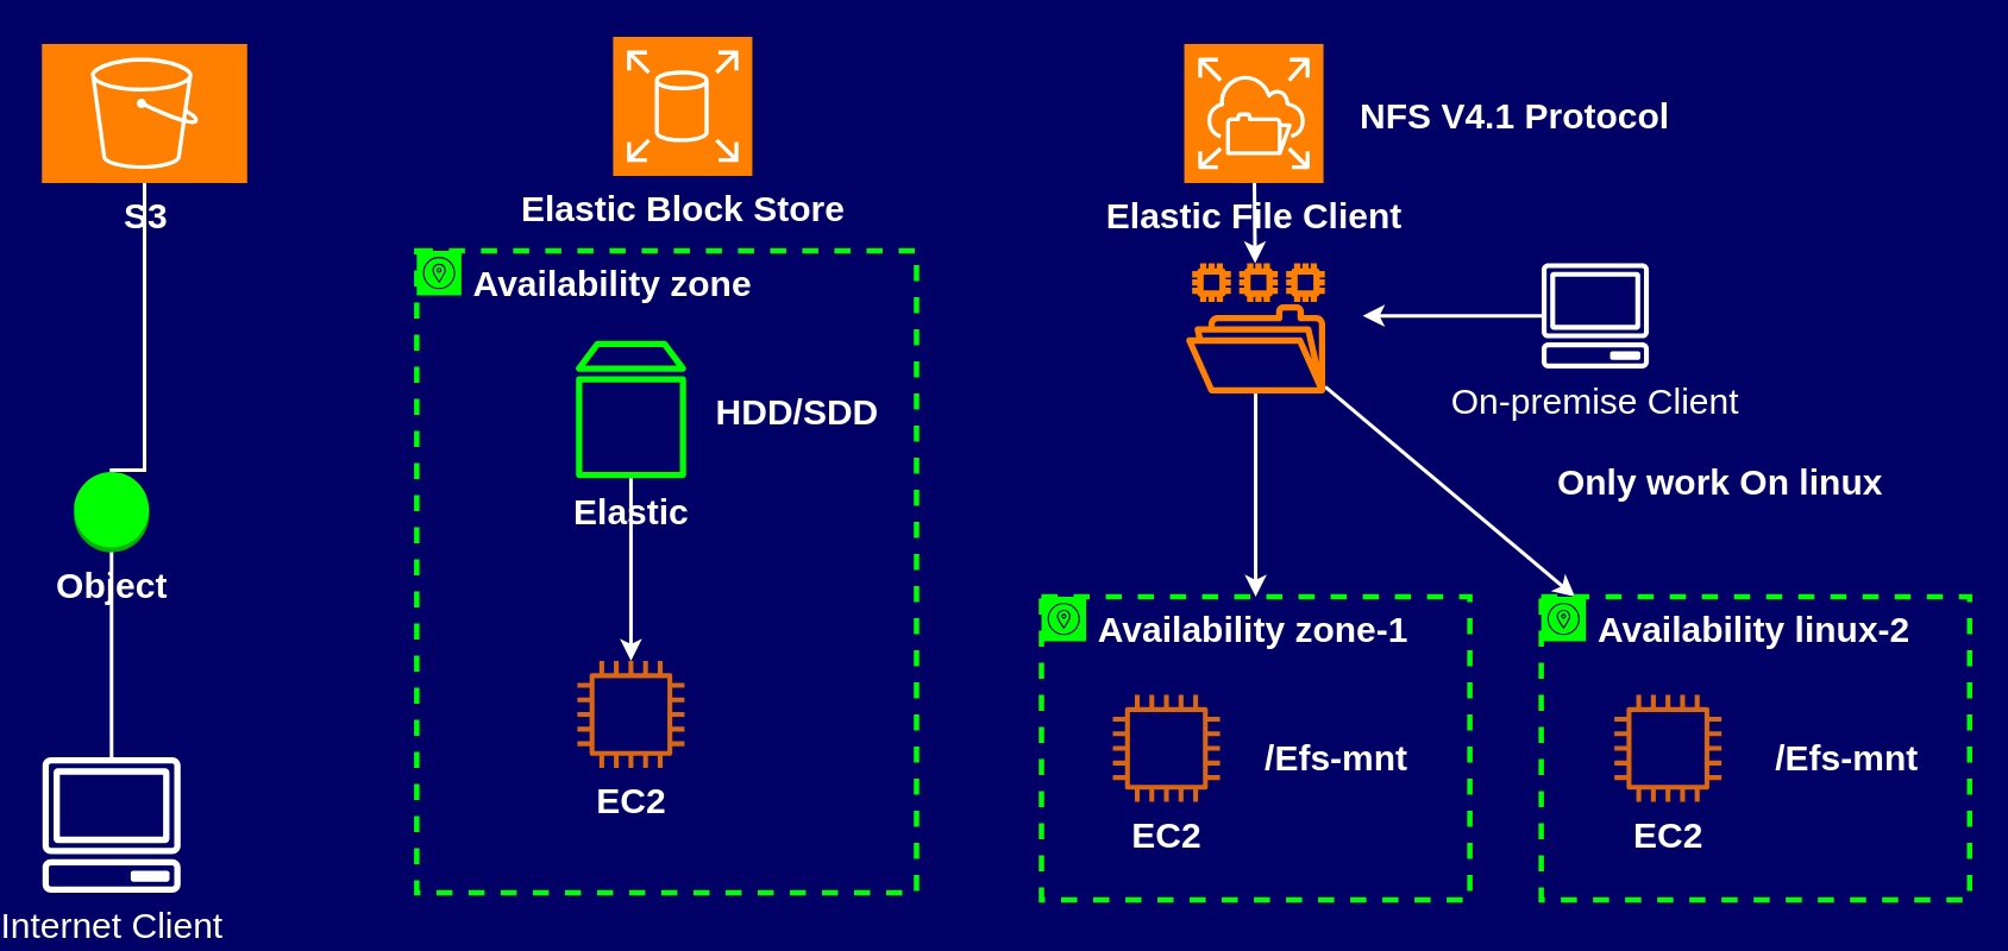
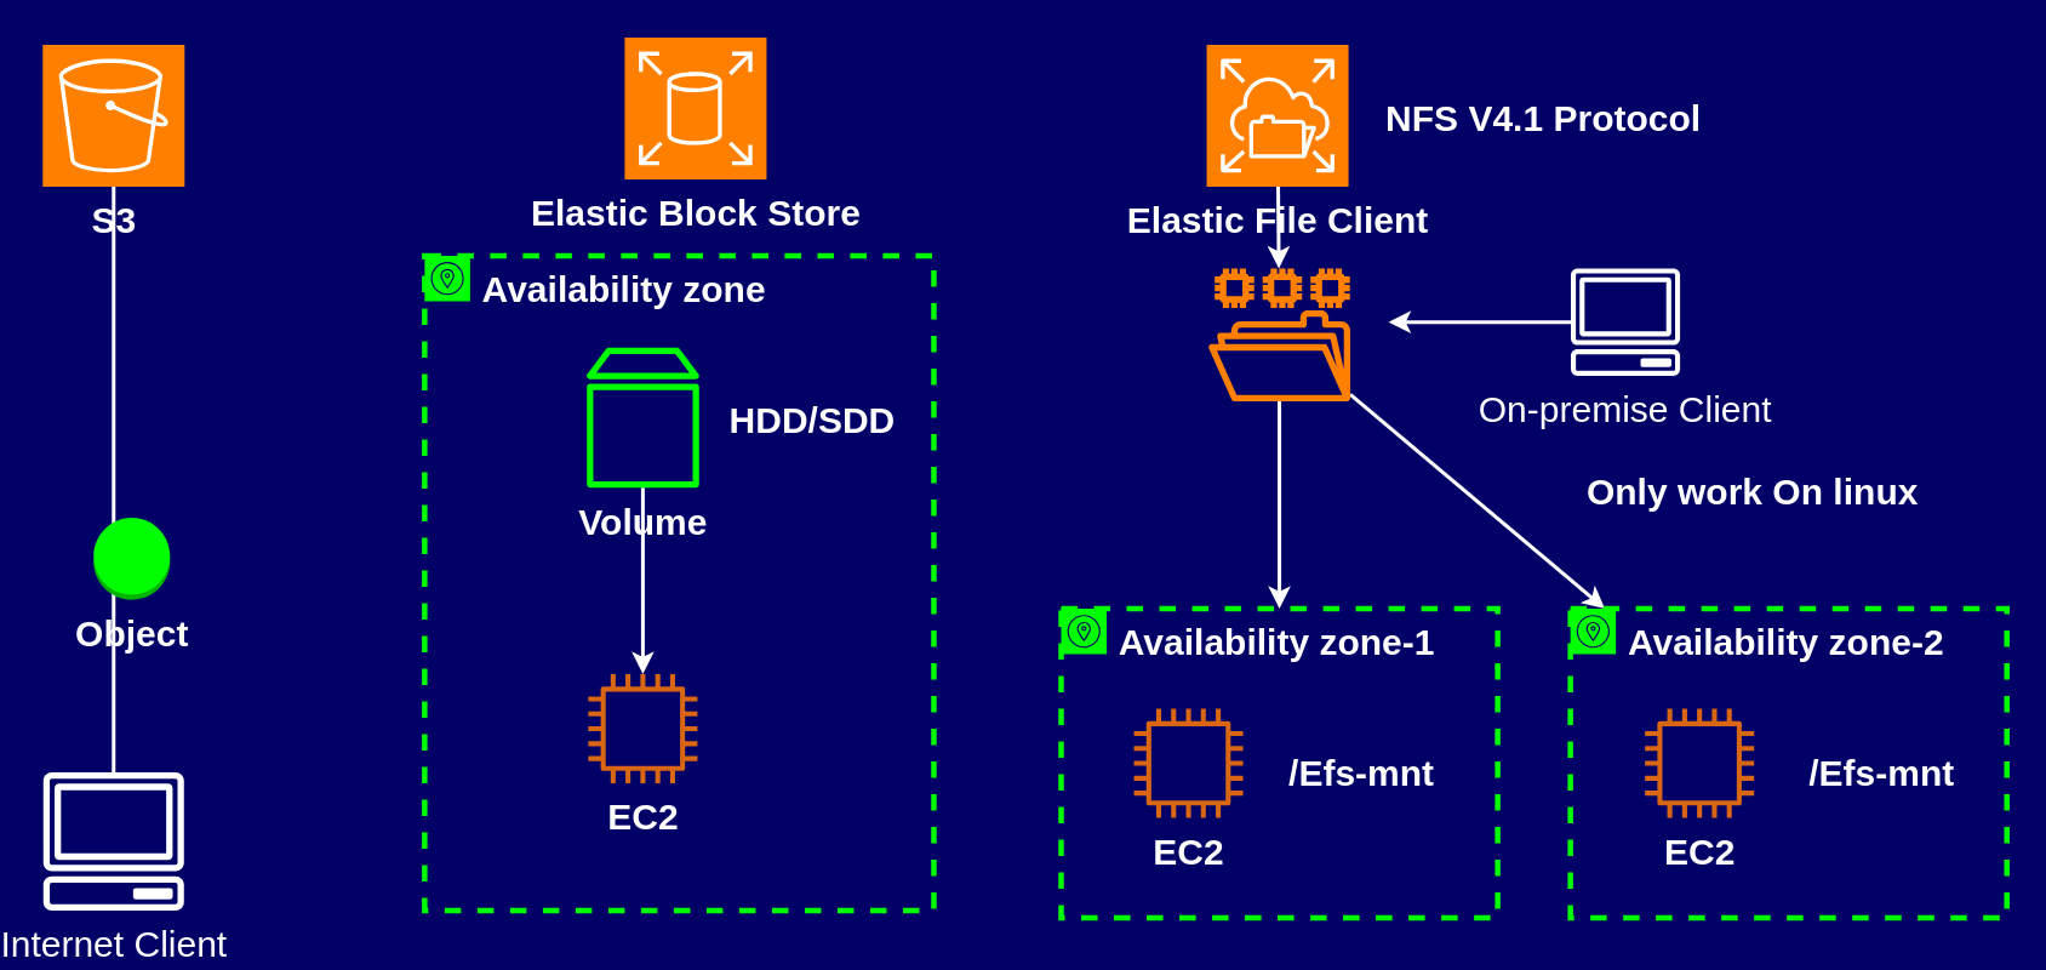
  <mxCell id="0" />
  <mxCell id="1" parent="0" />
- <mxCell id="2" value="&lt;font style=&quot;font-size: 20px&quot; color=&quot;#ffffff&quot;&gt;&lt;b&gt;S3&lt;/b&gt;&lt;/font&gt;" style="outlineConnect=0;fontColor=#232F3E;gradientDirection=north;strokeColor=#ffffff;dashed=0;verticalLabelPosition=bottom;verticalAlign=top;align=center;html=1;fontSize=12;fontStyle=0;aspect=fixed;shape=mxgraph.aws4.resourceIcon;resIcon=mxgraph.aws4.s3;fillColor=#FF8000;" vertex="1" parent="1"><mxGeometry x="20" y="24" width="115" height="78" as="geometry" /></mxCell>
+ <mxCell id="2" value="&lt;font style=&quot;font-size: 20px&quot; color=&quot;#ffffff&quot;&gt;&lt;b&gt;S3&lt;/b&gt;&lt;/font&gt;" style="outlineConnect=0;fontColor=#232F3E;gradientDirection=north;strokeColor=#ffffff;dashed=0;verticalLabelPosition=bottom;verticalAlign=top;align=center;html=1;fontSize=12;fontStyle=0;aspect=fixed;shape=mxgraph.aws4.resourceIcon;resIcon=mxgraph.aws4.s3;fillColor=#FF8000;" vertex="1" parent="1"><mxGeometry x="20" y="24" width="78" height="78" as="geometry" /></mxCell>
  <mxCell id="3" value="&lt;b&gt;&lt;font style=&quot;font-size: 20px&quot; color=&quot;#ffffff&quot;&gt;Elastic Block Store&lt;/font&gt;&lt;/b&gt;" style="outlineConnect=0;fontColor=#232F3E;gradientDirection=north;strokeColor=#ffffff;dashed=0;verticalLabelPosition=bottom;verticalAlign=top;align=center;html=1;fontSize=12;fontStyle=0;aspect=fixed;shape=mxgraph.aws4.resourceIcon;resIcon=mxgraph.aws4.elastic_block_store;fillColor=#FF8000;" vertex="1" parent="1"><mxGeometry x="340" y="20" width="78" height="78" as="geometry" /></mxCell>
  <mxCell id="4" style="edgeStyle=none;rounded=0;orthogonalLoop=1;jettySize=auto;html=1;strokeColor=#FFFFFF;strokeWidth=2;" edge="1" parent="1" source="5" target="16"><mxGeometry relative="1" as="geometry" /></mxCell>
  <mxCell id="5" value="&lt;b&gt;&lt;font style=&quot;font-size: 20px&quot; color=&quot;#ffffff&quot;&gt;Elastic File Client&lt;/font&gt;&lt;/b&gt;" style="outlineConnect=0;fontColor=#232F3E;gradientDirection=north;strokeColor=#ffffff;dashed=0;verticalLabelPosition=bottom;verticalAlign=top;align=center;html=1;fontSize=12;fontStyle=0;aspect=fixed;shape=mxgraph.aws4.resourceIcon;resIcon=mxgraph.aws4.elastic_file_system;fillColor=#FF8000;" vertex="1" parent="1"><mxGeometry x="660" y="24" width="78" height="78" as="geometry" /></mxCell>
  <mxCell id="6" style="edgeStyle=orthogonalEdgeStyle;rounded=0;orthogonalLoop=1;jettySize=auto;html=1;strokeColor=#FFFFFF;strokeWidth=2;endArrow=none;" edge="1" parent="1" source="7" target="2"><mxGeometry relative="1" as="geometry" /></mxCell>
  <mxCell id="7" value="&lt;font color=&quot;#ffffff&quot; style=&quot;font-size: 20px&quot;&gt;Internet Client&lt;/font&gt;" style="outlineConnect=0;fontColor=#232F3E;gradientColor=none;strokeColor=none;dashed=0;verticalLabelPosition=bottom;verticalAlign=top;align=center;html=1;fontSize=12;fontStyle=0;aspect=fixed;pointerEvents=1;shape=mxgraph.aws4.client;fillColor=#FFFFFF;" vertex="1" parent="1"><mxGeometry x="20" y="424" width="78" height="76" as="geometry" /></mxCell>
- <mxCell id="8" value="&lt;font style=&quot;font-size: 20px&quot; color=&quot;#ffffff&quot;&gt;&lt;b&gt;Object&lt;/b&gt;&lt;/font&gt;" style="outlineConnect=0;dashed=0;verticalLabelPosition=bottom;verticalAlign=top;align=center;html=1;shape=mxgraph.aws3.object;gradientColor=none;fillColor=#00FF00;" vertex="1" parent="1"><mxGeometry x="38" y="264" width="42" height="45" as="geometry" /></mxCell>
+ <mxCell id="8" value="&lt;font style=&quot;font-size: 20px&quot; color=&quot;#ffffff&quot;&gt;&lt;b&gt;Object&lt;/b&gt;&lt;/font&gt;" style="outlineConnect=0;dashed=0;verticalLabelPosition=bottom;verticalAlign=top;align=center;html=1;shape=mxgraph.aws3.object;gradientColor=none;fillColor=#00FF00;" vertex="1" parent="1"><mxGeometry x="48" y="284" width="42" height="45" as="geometry" /></mxCell>
  <mxCell id="9" value="&lt;font color=&quot;#ffffff&quot; size=&quot;1&quot;&gt;&lt;b style=&quot;font-size: 20px&quot;&gt;Availability zone&lt;/b&gt;&lt;/font&gt;" style="outlineConnect=0;gradientColor=none;html=1;whiteSpace=wrap;fontSize=12;fontStyle=0;shape=mxgraph.aws4.group;grIcon=mxgraph.aws4.group_availability_zone;fillColor=none;verticalAlign=top;align=left;spacingLeft=30;fontColor=#545B64;dashed=1;strokeColor=#00FF00;strokeWidth=3;" vertex="1" parent="1"><mxGeometry x="230" y="140" width="280" height="360" as="geometry" /></mxCell>
  <mxCell id="10" style="edgeStyle=orthogonalEdgeStyle;rounded=0;orthogonalLoop=1;jettySize=auto;html=1;strokeColor=#FFFFFF;strokeWidth=2;" edge="1" parent="1" source="11" target="12"><mxGeometry relative="1" as="geometry" /></mxCell>
- <mxCell id="11" value="&lt;b&gt;&lt;font style=&quot;font-size: 20px&quot; color=&quot;#ffffff&quot;&gt;Elastic&lt;/font&gt;&lt;/b&gt;" style="outlineConnect=0;fontColor=#232F3E;gradientColor=none;strokeColor=none;dashed=0;verticalLabelPosition=bottom;verticalAlign=top;align=center;html=1;fontSize=12;fontStyle=0;aspect=fixed;pointerEvents=1;shape=mxgraph.aws4.volume;fillColor=#00FF00;" vertex="1" parent="1"><mxGeometry x="319" y="190" width="62" height="78" as="geometry" /></mxCell>
+ <mxCell id="11" value="&lt;b&gt;&lt;font style=&quot;font-size: 20px&quot; color=&quot;#ffffff&quot;&gt;Volume&lt;/font&gt;&lt;/b&gt;" style="outlineConnect=0;fontColor=#232F3E;gradientColor=none;strokeColor=none;dashed=0;verticalLabelPosition=bottom;verticalAlign=top;align=center;html=1;fontSize=12;fontStyle=0;aspect=fixed;pointerEvents=1;shape=mxgraph.aws4.volume;fillColor=#00FF00;" vertex="1" parent="1"><mxGeometry x="319" y="190" width="62" height="78" as="geometry" /></mxCell>
  <mxCell id="12" value="&lt;b style=&quot;font-size: 20px&quot;&gt;&lt;font color=&quot;#ffffff&quot;&gt;EC2&lt;/font&gt;&lt;br&gt;&lt;/b&gt;" style="outlineConnect=0;fontColor=#232F3E;gradientColor=none;fillColor=#D86613;strokeColor=none;dashed=0;verticalLabelPosition=bottom;verticalAlign=top;align=center;html=1;fontSize=12;fontStyle=0;aspect=fixed;pointerEvents=1;shape=mxgraph.aws4.instance2;" vertex="1" parent="1"><mxGeometry x="320" y="370" width="60" height="60" as="geometry" /></mxCell>
  <mxCell id="13" value="&lt;font color=&quot;#ffffff&quot;&gt;&lt;span style=&quot;font-size: 20px&quot;&gt;&lt;b&gt;HDD/SDD&lt;/b&gt;&lt;/span&gt;&lt;/font&gt;" style="text;html=1;resizable=0;autosize=1;align=center;verticalAlign=middle;points=[];fillColor=none;strokeColor=none;rounded=0;" vertex="1" parent="1"><mxGeometry x="388" y="220" width="110" height="20" as="geometry" /></mxCell>
  <mxCell id="14" style="edgeStyle=orthogonalEdgeStyle;rounded=0;orthogonalLoop=1;jettySize=auto;html=1;strokeColor=#FFFFFF;strokeWidth=2;" edge="1" parent="1" source="16" target="17"><mxGeometry relative="1" as="geometry" /></mxCell>
  <mxCell id="15" style="rounded=0;orthogonalLoop=1;jettySize=auto;html=1;strokeColor=#FFFFFF;strokeWidth=2;" edge="1" parent="1" source="16" target="18"><mxGeometry relative="1" as="geometry" /></mxCell>
  <mxCell id="16" value="" style="outlineConnect=0;fontColor=#232F3E;gradientColor=none;strokeColor=none;dashed=0;verticalLabelPosition=bottom;verticalAlign=top;align=center;html=1;fontSize=12;fontStyle=0;aspect=fixed;pointerEvents=1;shape=mxgraph.aws4.file_system;fillColor=#FF8000;" vertex="1" parent="1"><mxGeometry x="661" y="147" width="78" height="73" as="geometry" /></mxCell>
  <mxCell id="17" value="&lt;font color=&quot;#ffffff&quot; size=&quot;1&quot;&gt;&lt;b style=&quot;font-size: 20px&quot;&gt;Availability zone-1&lt;/b&gt;&lt;/font&gt;" style="outlineConnect=0;gradientColor=none;html=1;whiteSpace=wrap;fontSize=12;fontStyle=0;shape=mxgraph.aws4.group;grIcon=mxgraph.aws4.group_availability_zone;fillColor=none;verticalAlign=top;align=left;spacingLeft=30;fontColor=#545B64;dashed=1;strokeColor=#00FF00;strokeWidth=3;" vertex="1" parent="1"><mxGeometry x="580" y="334" width="240" height="170" as="geometry" /></mxCell>
- <mxCell id="18" value="&lt;font color=&quot;#ffffff&quot; size=&quot;1&quot;&gt;&lt;b style=&quot;font-size: 20px&quot;&gt;Availability linux-2&lt;/b&gt;&lt;/font&gt;" style="outlineConnect=0;gradientColor=none;html=1;whiteSpace=wrap;fontSize=12;fontStyle=0;shape=mxgraph.aws4.group;grIcon=mxgraph.aws4.group_availability_zone;fillColor=none;verticalAlign=top;align=left;spacingLeft=30;fontColor=#545B64;dashed=1;strokeColor=#00FF00;strokeWidth=3;" vertex="1" parent="1"><mxGeometry x="860" y="334" width="240" height="170" as="geometry" /></mxCell>
+ <mxCell id="18" value="&lt;font color=&quot;#ffffff&quot; size=&quot;1&quot;&gt;&lt;b style=&quot;font-size: 20px&quot;&gt;Availability zone-2&lt;/b&gt;&lt;/font&gt;" style="outlineConnect=0;gradientColor=none;html=1;whiteSpace=wrap;fontSize=12;fontStyle=0;shape=mxgraph.aws4.group;grIcon=mxgraph.aws4.group_availability_zone;fillColor=none;verticalAlign=top;align=left;spacingLeft=30;fontColor=#545B64;dashed=1;strokeColor=#00FF00;strokeWidth=3;" vertex="1" parent="1"><mxGeometry x="860" y="334" width="240" height="170" as="geometry" /></mxCell>
  <mxCell id="19" value="&lt;b style=&quot;font-size: 20px&quot;&gt;&lt;font color=&quot;#ffffff&quot;&gt;EC2&lt;/font&gt;&lt;br&gt;&lt;/b&gt;" style="outlineConnect=0;fontColor=#232F3E;gradientColor=none;fillColor=#D86613;strokeColor=none;dashed=0;verticalLabelPosition=bottom;verticalAlign=top;align=center;html=1;fontSize=12;fontStyle=0;aspect=fixed;pointerEvents=1;shape=mxgraph.aws4.instance2;" vertex="1" parent="1"><mxGeometry x="620" y="389" width="60" height="60" as="geometry" /></mxCell>
  <mxCell id="20" value="&lt;b style=&quot;font-size: 20px&quot;&gt;&lt;font color=&quot;#ffffff&quot;&gt;EC2&lt;/font&gt;&lt;br&gt;&lt;/b&gt;" style="outlineConnect=0;fontColor=#232F3E;gradientColor=none;fillColor=#D86613;strokeColor=none;dashed=0;verticalLabelPosition=bottom;verticalAlign=top;align=center;html=1;fontSize=12;fontStyle=0;aspect=fixed;pointerEvents=1;shape=mxgraph.aws4.instance2;" vertex="1" parent="1"><mxGeometry x="901" y="389" width="60" height="60" as="geometry" /></mxCell>
  <mxCell id="21" value="&lt;font color=&quot;#ffffff&quot;&gt;&lt;span style=&quot;font-size: 20px&quot;&gt;&lt;b&gt;/Efs-mnt&lt;/b&gt;&lt;/span&gt;&lt;/font&gt;" style="text;html=1;resizable=0;autosize=1;align=center;verticalAlign=middle;points=[];fillColor=none;strokeColor=none;rounded=0;" vertex="1" parent="1"><mxGeometry x="695" y="414" width="100" height="20" as="geometry" /></mxCell>
  <mxCell id="22" value="&lt;font color=&quot;#ffffff&quot;&gt;&lt;span style=&quot;font-size: 20px&quot;&gt;&lt;b&gt;/Efs-mnt&lt;/b&gt;&lt;/span&gt;&lt;/font&gt;" style="text;html=1;resizable=0;autosize=1;align=center;verticalAlign=middle;points=[];fillColor=none;strokeColor=none;rounded=0;" vertex="1" parent="1"><mxGeometry x="981" y="414" width="100" height="20" as="geometry" /></mxCell>
  <mxCell id="23" style="edgeStyle=orthogonalEdgeStyle;rounded=0;orthogonalLoop=1;jettySize=auto;html=1;strokeColor=#FFFFFF;strokeWidth=2;" edge="1" parent="1" source="24"><mxGeometry relative="1" as="geometry"><mxPoint x="760" y="176.5" as="targetPoint" /></mxGeometry></mxCell>
  <mxCell id="24" value="&lt;font color=&quot;#ffffff&quot;&gt;&lt;span style=&quot;font-size: 20px&quot;&gt;On-premise Client&lt;/span&gt;&lt;/font&gt;" style="outlineConnect=0;fontColor=#232F3E;gradientColor=none;strokeColor=none;dashed=0;verticalLabelPosition=bottom;verticalAlign=top;align=center;html=1;fontSize=12;fontStyle=0;aspect=fixed;pointerEvents=1;shape=mxgraph.aws4.client;fillColor=#FFFFFF;" vertex="1" parent="1"><mxGeometry x="860" y="147" width="60.55" height="59" as="geometry" /></mxCell>
  <mxCell id="25" value="&lt;font color=&quot;#ffffff&quot;&gt;&lt;span style=&quot;font-size: 20px&quot;&gt;&lt;b&gt;NFS V4.1 Protocol&lt;/b&gt;&lt;/span&gt;&lt;/font&gt;" style="text;html=1;resizable=0;autosize=1;align=center;verticalAlign=middle;points=[];fillColor=none;strokeColor=none;rounded=0;" vertex="1" parent="1"><mxGeometry x="750" y="54" width="190" height="20" as="geometry" /></mxCell>
  <mxCell id="26" value="&lt;font color=&quot;#ffffff&quot;&gt;&lt;span style=&quot;font-size: 20px&quot;&gt;&lt;b&gt;Only work On linux&lt;/b&gt;&lt;/span&gt;&lt;/font&gt;" style="text;html=1;resizable=0;autosize=1;align=center;verticalAlign=middle;points=[];fillColor=none;strokeColor=none;rounded=0;" vertex="1" parent="1"><mxGeometry x="860" y="259" width="200" height="20" as="geometry" /></mxCell>
